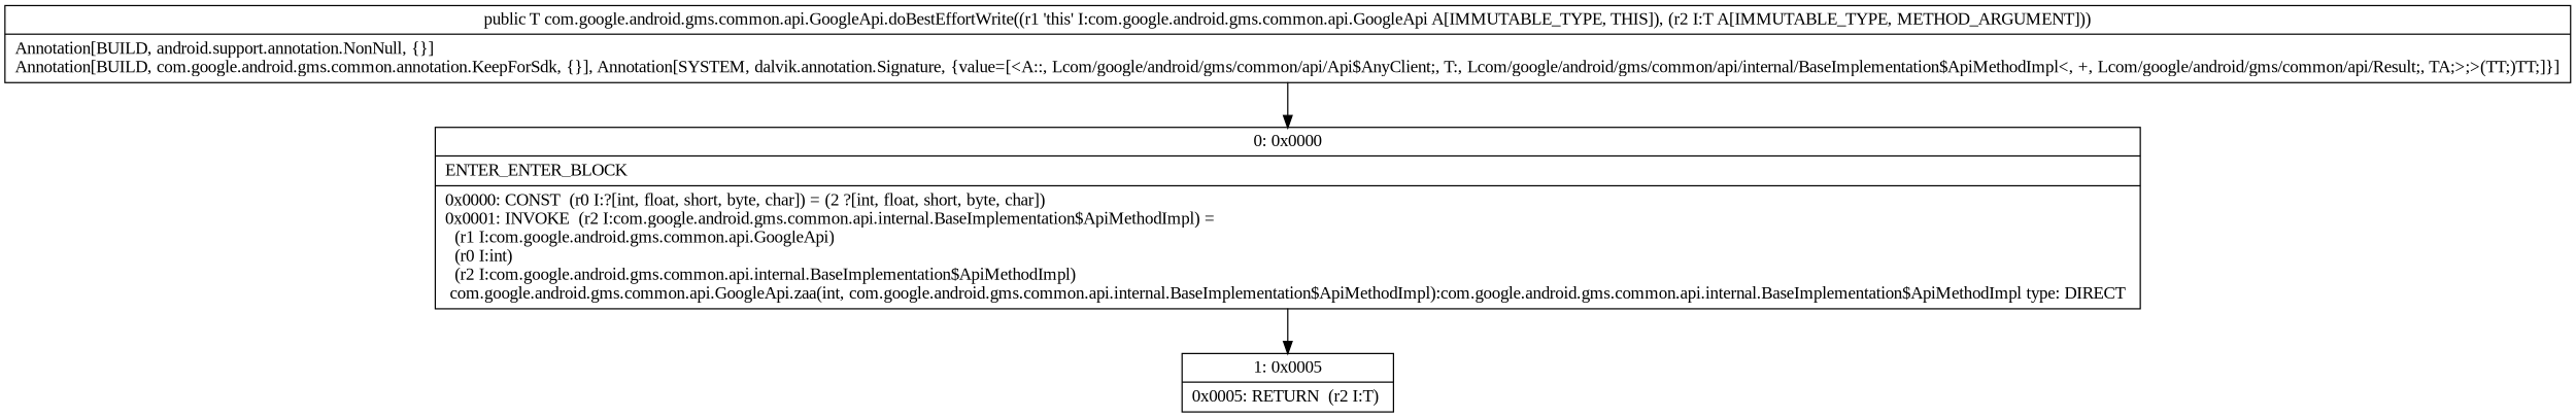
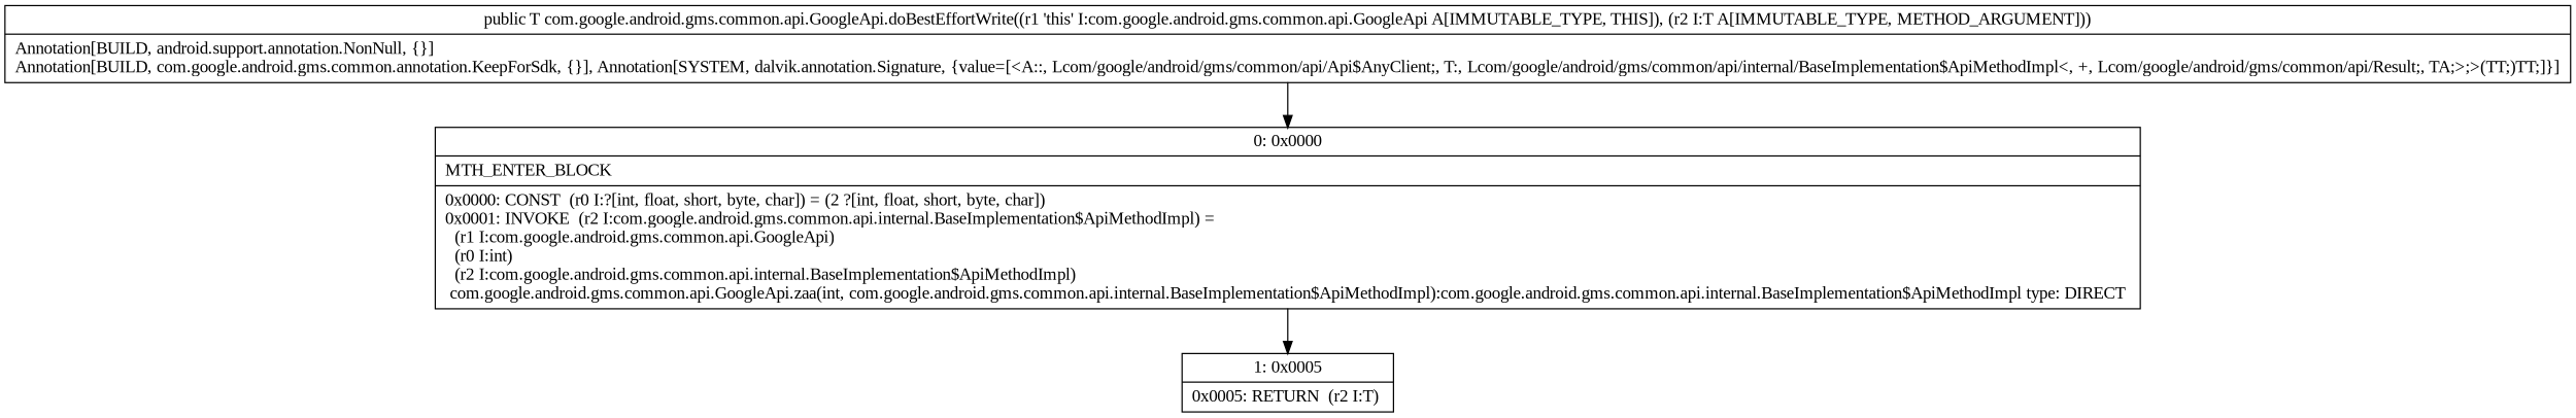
  digraph {
    fontname="Liberation Serif"
    node [shape=record fontname="Liberation Serif"]
    edge [fontname="Liberation Serif"]
-   n1 [label="{0\:\ 0x0000|ENTER_ENTER_BLOCK\l|0x0000: CONST  (r0 I:?[int, float, short, byte, char]) = (2 ?[int, float, short, byte, char]) \l0x0001: INVOKE  (r2 I:com.google.android.gms.common.api.internal.BaseImplementation$ApiMethodImpl) = \l  (r1 I:com.google.android.gms.common.api.GoogleApi)\l  (r0 I:int)\l  (r2 I:com.google.android.gms.common.api.internal.BaseImplementation$ApiMethodImpl)\l com.google.android.gms.common.api.GoogleApi.zaa(int, com.google.android.gms.common.api.internal.BaseImplementation$ApiMethodImpl):com.google.android.gms.common.api.internal.BaseImplementation$ApiMethodImpl type: DIRECT \l}"]
+   n1 [label="{0\:\ 0x0000|MTH_ENTER_BLOCK\l|0x0000: CONST  (r0 I:?[int, float, short, byte, char]) = (2 ?[int, float, short, byte, char]) \l0x0001: INVOKE  (r2 I:com.google.android.gms.common.api.internal.BaseImplementation$ApiMethodImpl) = \l  (r1 I:com.google.android.gms.common.api.GoogleApi)\l  (r0 I:int)\l  (r2 I:com.google.android.gms.common.api.internal.BaseImplementation$ApiMethodImpl)\l com.google.android.gms.common.api.GoogleApi.zaa(int, com.google.android.gms.common.api.internal.BaseImplementation$ApiMethodImpl):com.google.android.gms.common.api.internal.BaseImplementation$ApiMethodImpl type: DIRECT \l}"]
    n2 [label="{1\:\ 0x0005|0x0005: RETURN  (r2 I:T) \l}"]
    n3 [label="{public T com.google.android.gms.common.api.GoogleApi.doBestEffortWrite((r1 'this' I:com.google.android.gms.common.api.GoogleApi A[IMMUTABLE_TYPE, THIS]), (r2 I:T A[IMMUTABLE_TYPE, METHOD_ARGUMENT]))  | Annotation[BUILD, android.support.annotation.NonNull, \{\}]\lAnnotation[BUILD, com.google.android.gms.common.annotation.KeepForSdk, \{\}], Annotation[SYSTEM, dalvik.annotation.Signature, \{value=[\<A::, Lcom\/google\/android\/gms\/common\/api\/Api$AnyClient;, T:, Lcom\/google\/android\/gms\/common\/api\/internal\/BaseImplementation$ApiMethodImpl\<, +, Lcom\/google\/android\/gms\/common\/api\/Result;, TA;\>;\>(TT;)TT;]\}]\l}"]
    n1 -> n2
    n3 -> n1
  }
